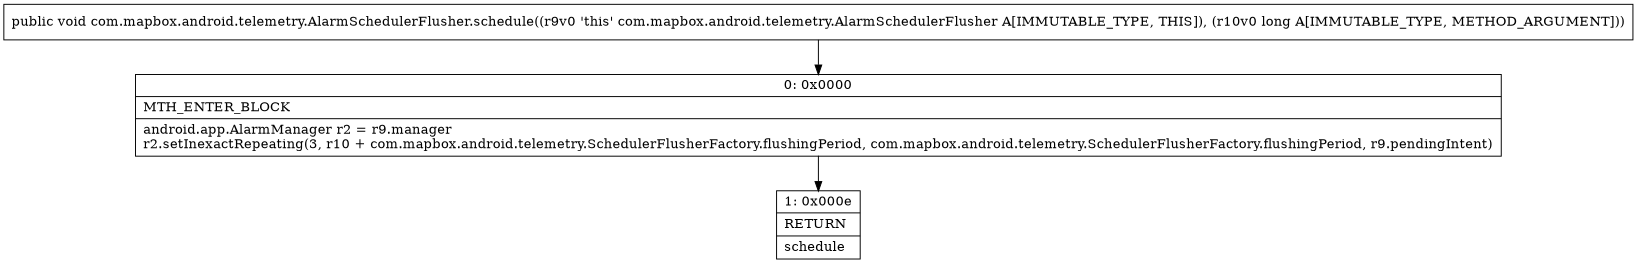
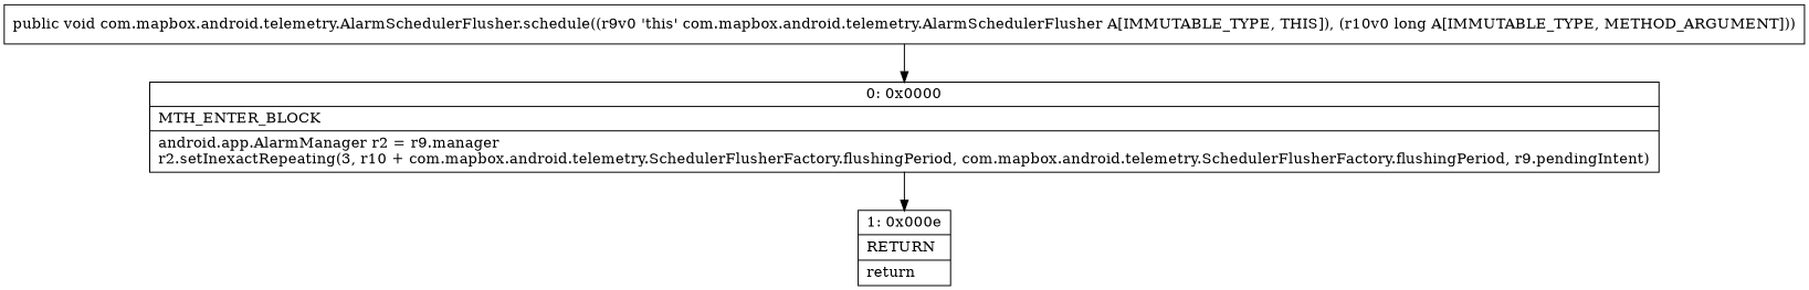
  digraph {
    node [shape=record]
    n1 [label="{0\:\ 0x0000|MTH_ENTER_BLOCK\l|android.app.AlarmManager r2 = r9.manager\lr2.setInexactRepeating(3, r10 + com.mapbox.android.telemetry.SchedulerFlusherFactory.flushingPeriod, com.mapbox.android.telemetry.SchedulerFlusherFactory.flushingPeriod, r9.pendingIntent)\l}"]
-   n2 [label="{1\:\ 0x000e|RETURN\l|schedule\l}"]
+   n2 [label="{1\:\ 0x000e|RETURN\l|return\l}"]
    n3 [label="{public void com.mapbox.android.telemetry.AlarmSchedulerFlusher.schedule((r9v0 'this' com.mapbox.android.telemetry.AlarmSchedulerFlusher A[IMMUTABLE_TYPE, THIS]), (r10v0 long A[IMMUTABLE_TYPE, METHOD_ARGUMENT])) }"]
    n1 -> n2
    n3 -> n1
  }
